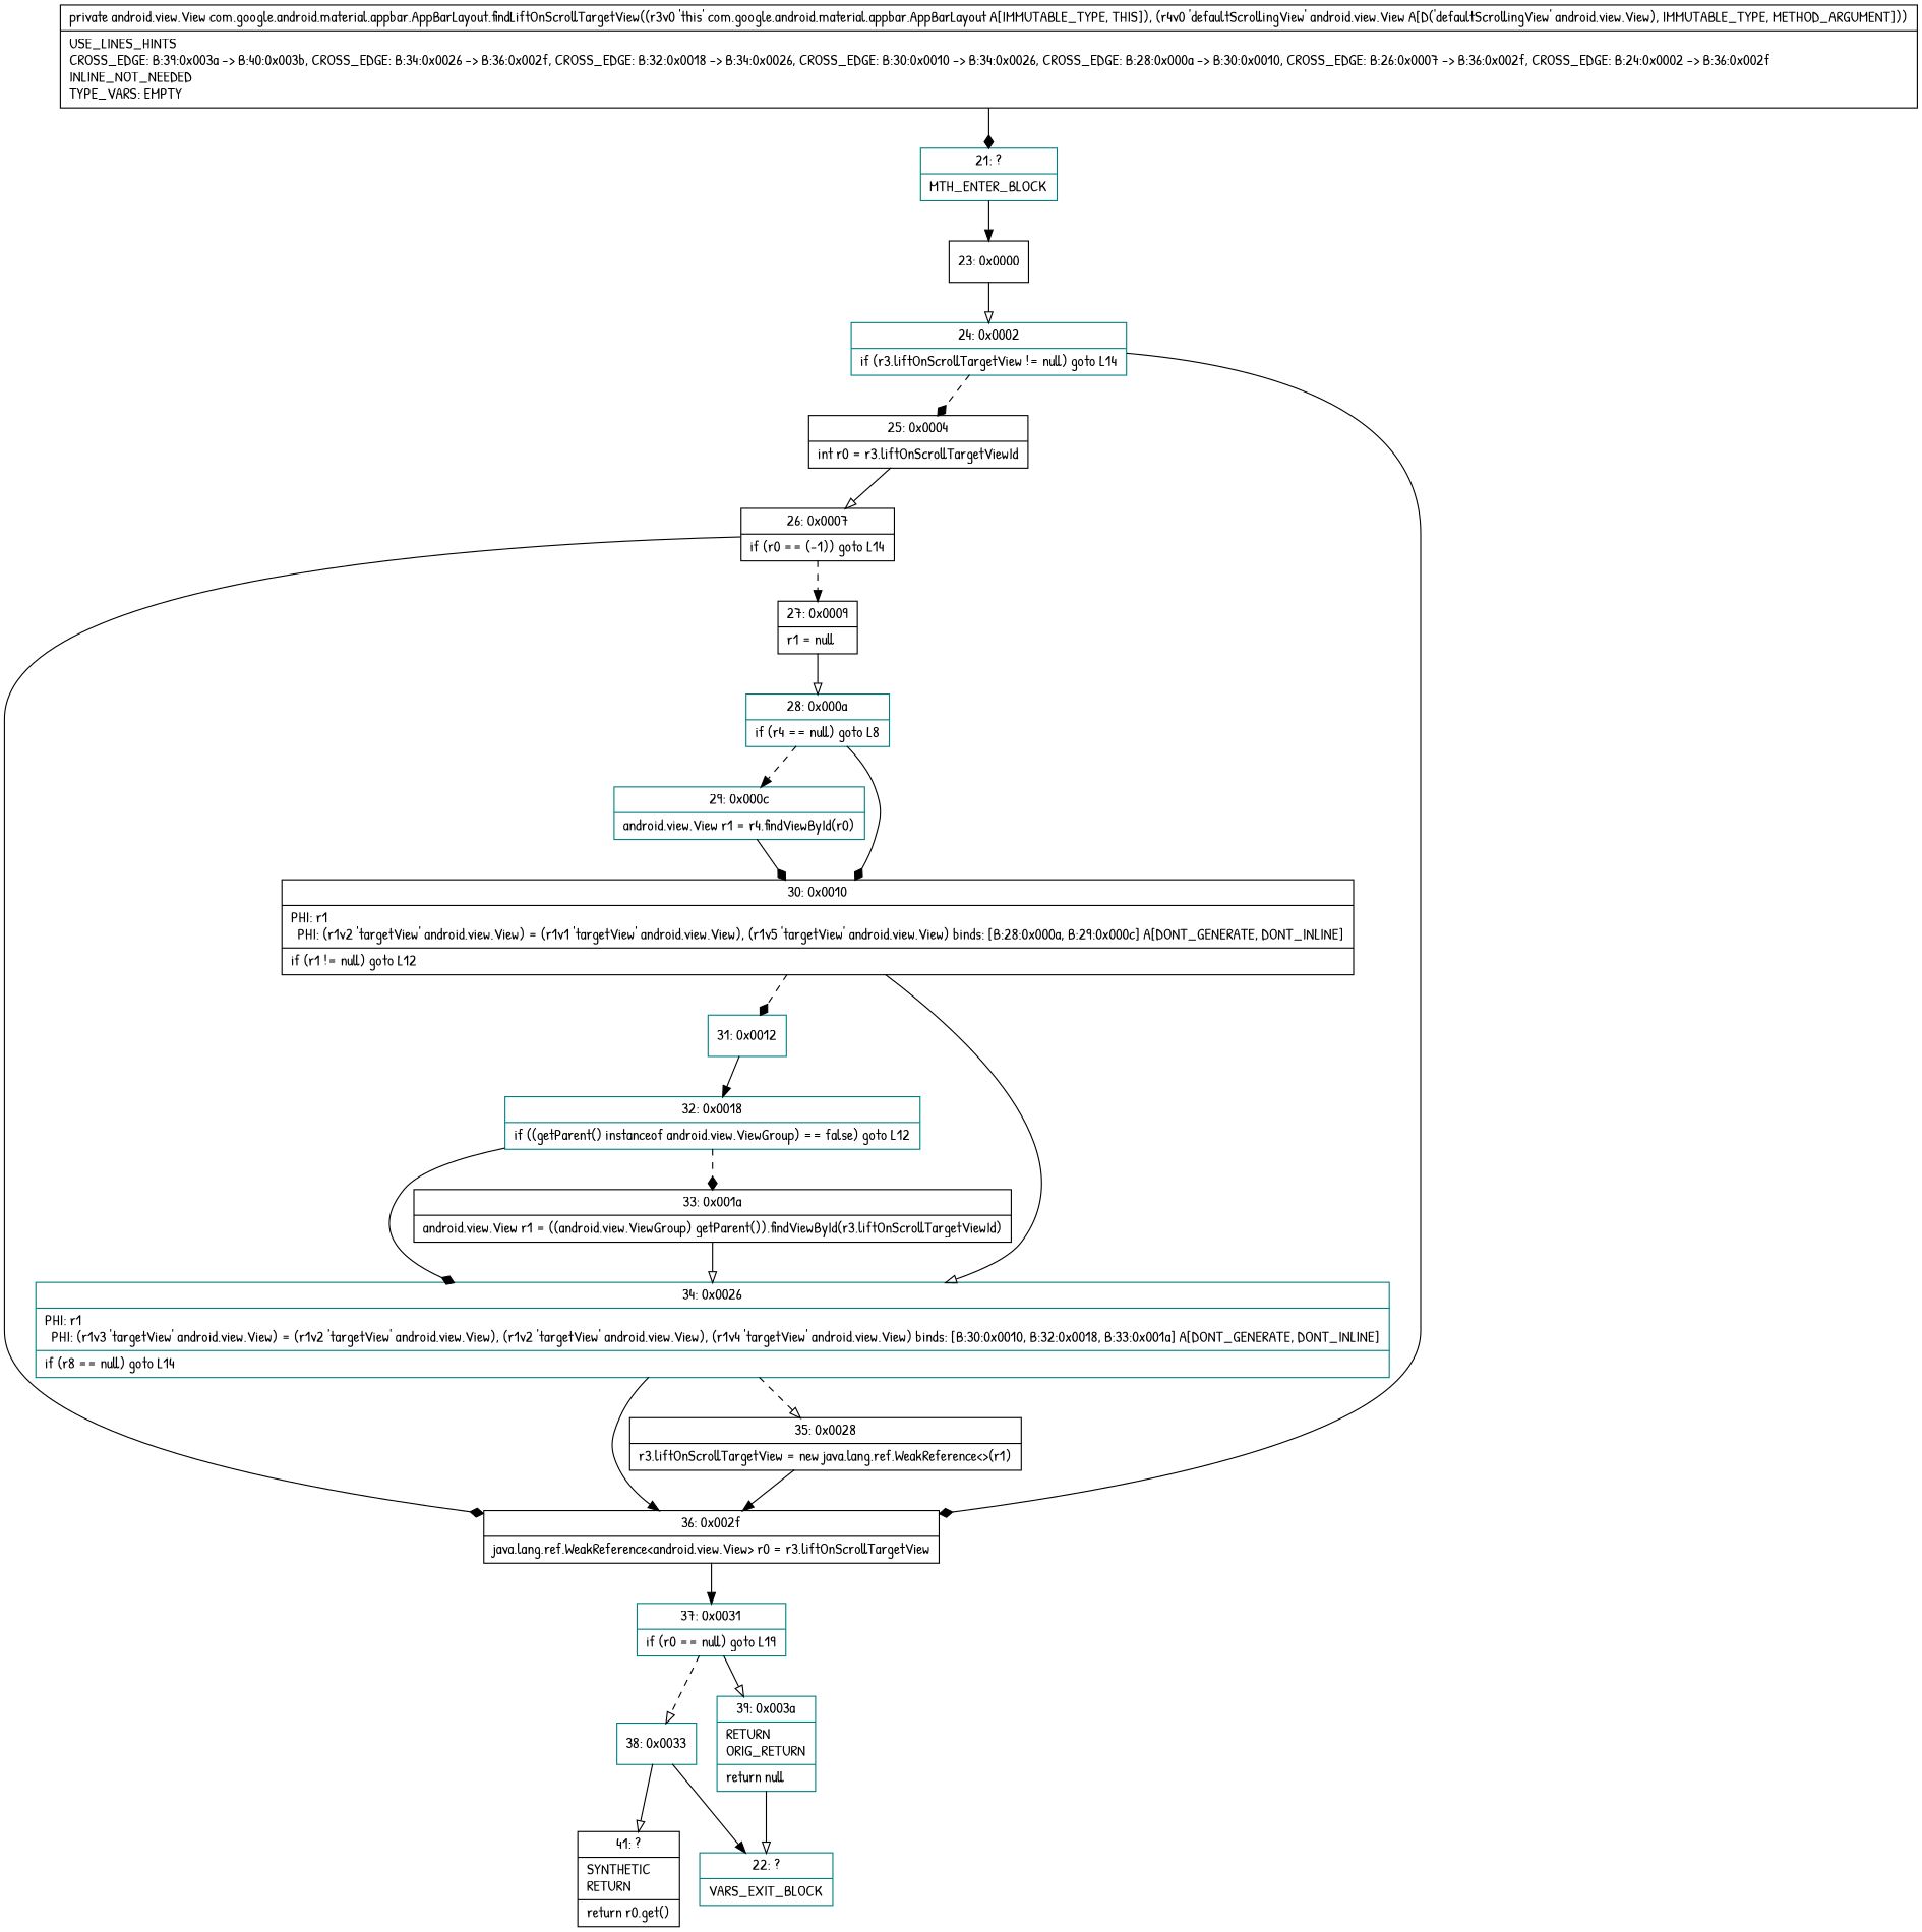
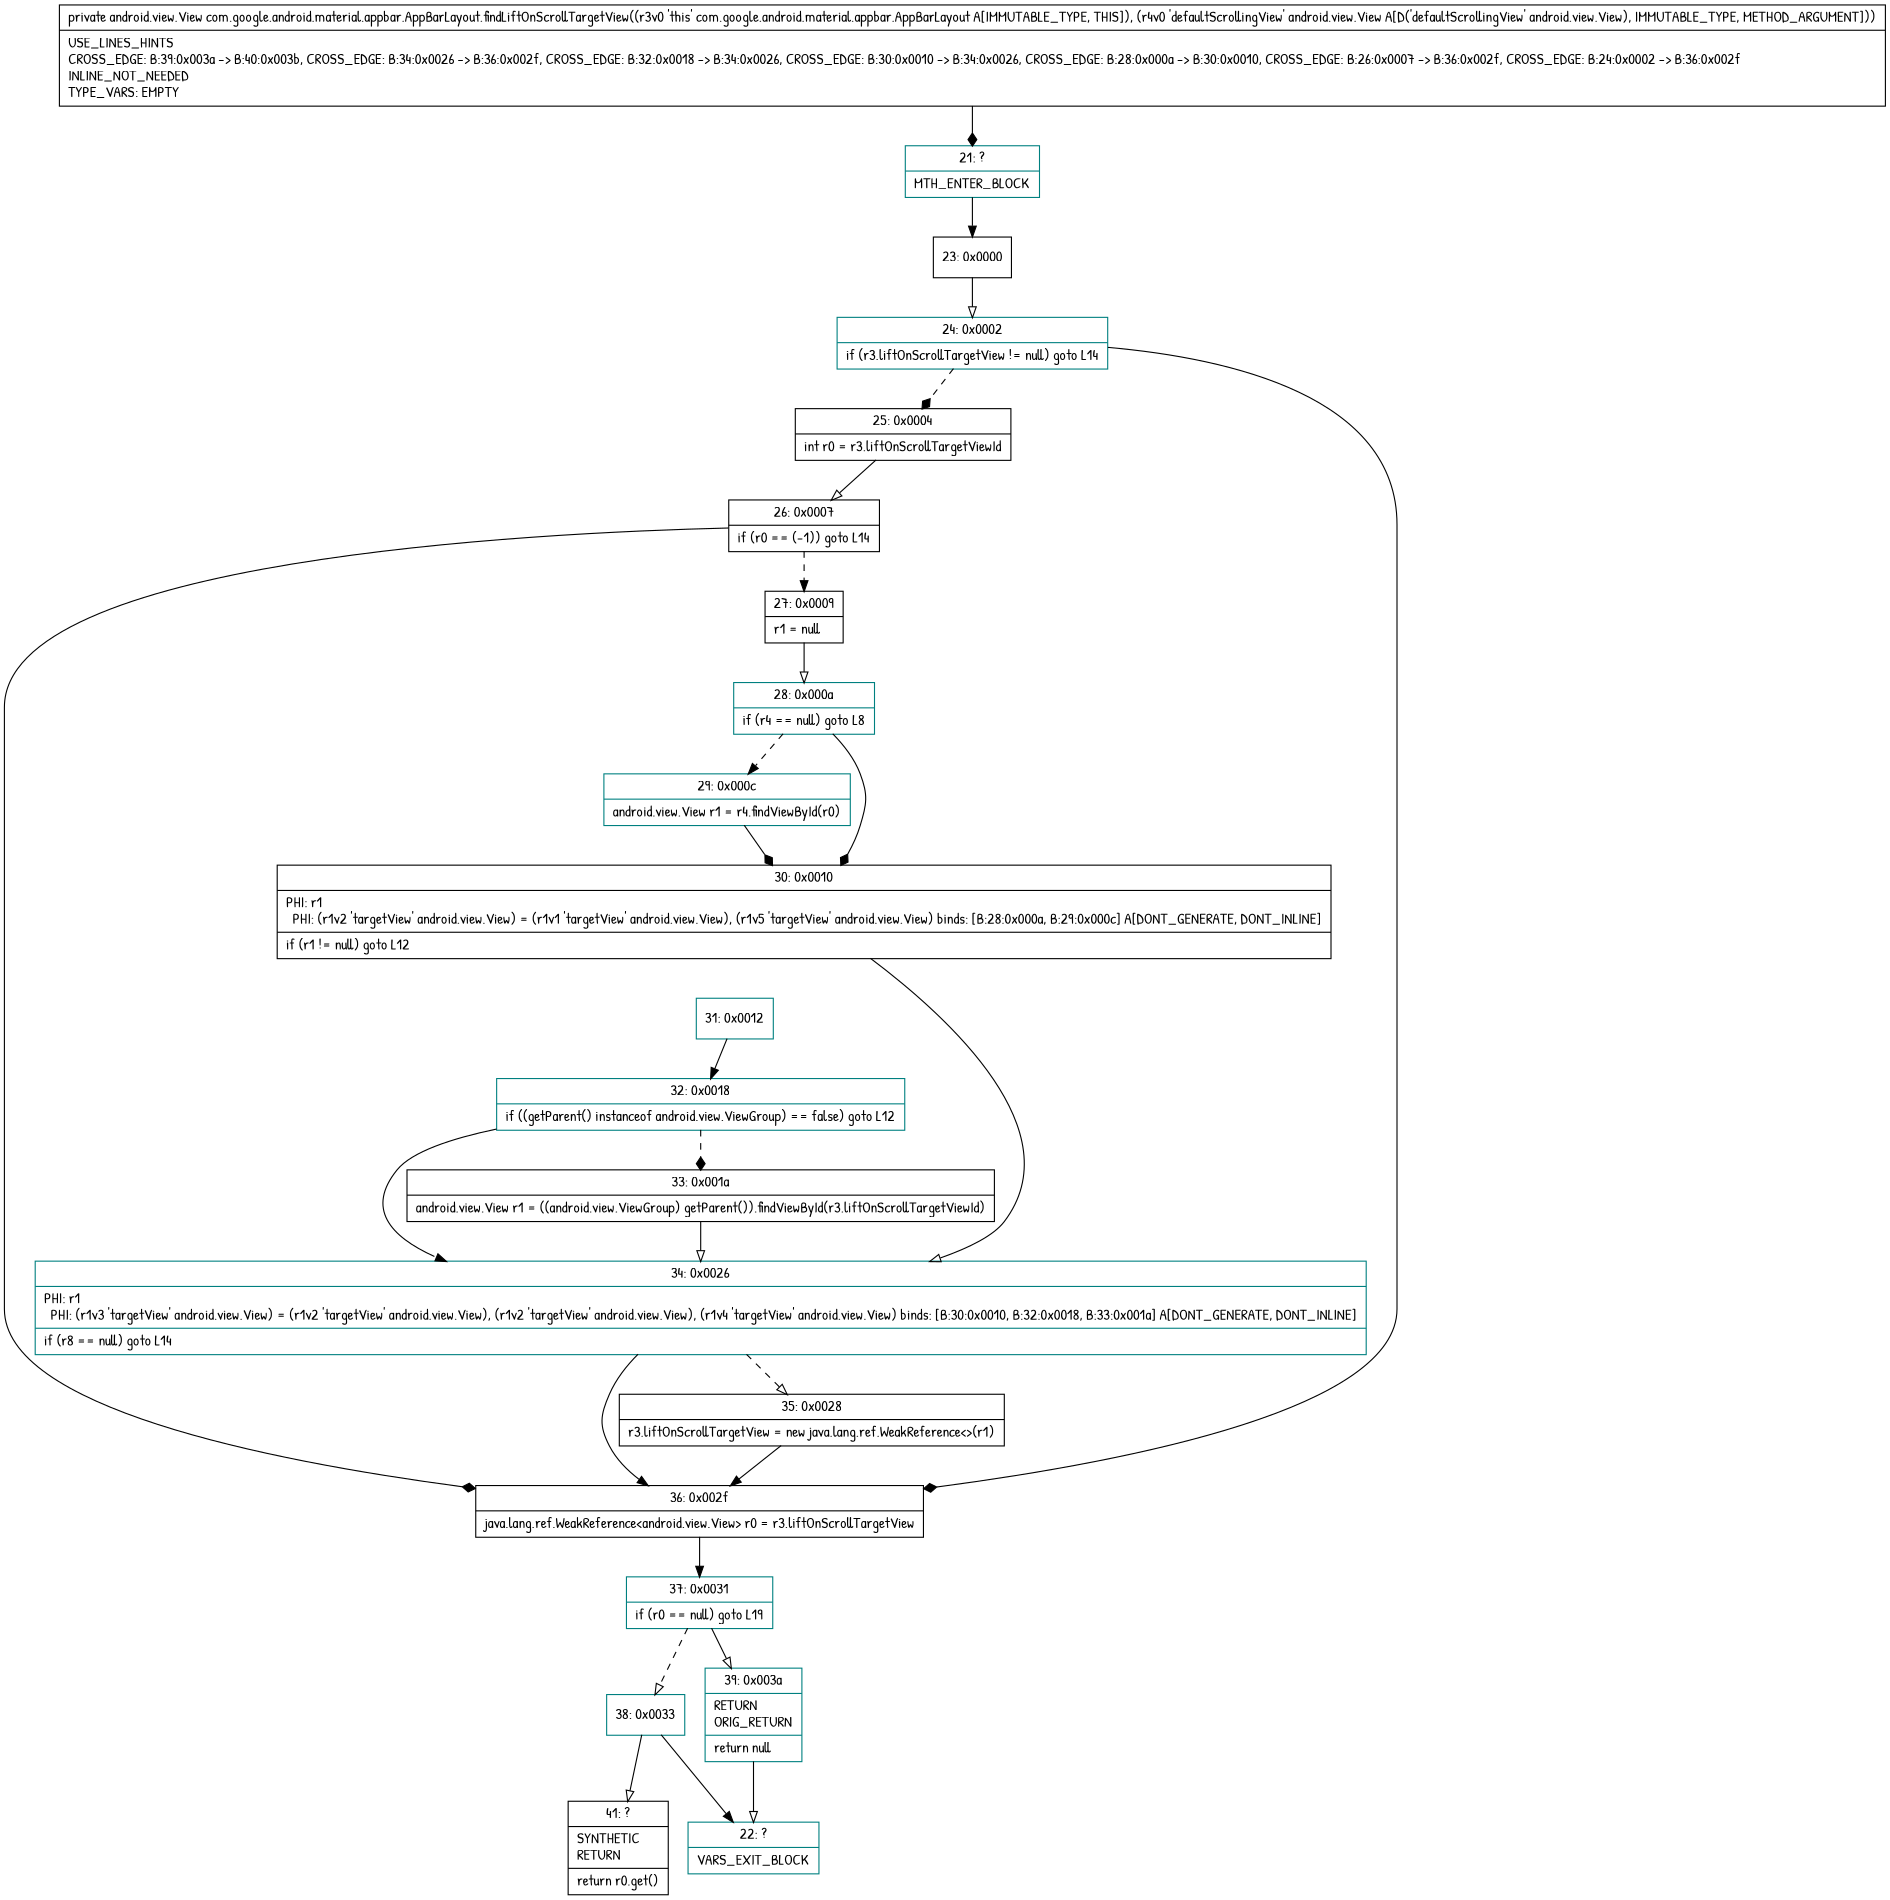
  digraph {
    fontname="Patrick Hand"
    node [color=teal fontname="Patrick Hand" shape=record]
    edge [arrowhead=onormal fontname="Patrick Hand"]
    n1 [label="{21\:\ ?|MTH_ENTER_BLOCK\l}"]
    n2 [color=black label="{23\:\ 0x0000}"]
    n3 [label="{24\:\ 0x0002|if (r3.liftOnScrollTargetView != null) goto L14\l}"]
    n4 [color=black label="{25\:\ 0x0004|int r0 = r3.liftOnScrollTargetViewId\l}"]
    n5 [color=black label="{36\:\ 0x002f|java.lang.ref.WeakReference\<android.view.View\> r0 = r3.liftOnScrollTargetView\l}"]
    n6 [color=black label="{26\:\ 0x0007|if (r0 == (\-1)) goto L14\l}"]
    n7 [label="{37\:\ 0x0031|if (r0 == null) goto L19\l}"]
    n8 [color=black label="{27\:\ 0x0009|r1 = null\l}"]
    n9 [label="{28\:\ 0x000a|if (r4 == null) goto L8\l}"]
    n10 [label="{29\:\ 0x000c|android.view.View r1 = r4.findViewById(r0)\l}"]
    n11 [color=black label="{30\:\ 0x0010|PHI: r1 \l  PHI: (r1v2 'targetView' android.view.View) = (r1v1 'targetView' android.view.View), (r1v5 'targetView' android.view.View) binds: [B:28:0x000a, B:29:0x000c] A[DONT_GENERATE, DONT_INLINE]\l|if (r1 != null) goto L12\l}"]
    n12 [label="{31\:\ 0x0012}"]
    n13 [label="{34\:\ 0x0026|PHI: r1 \l  PHI: (r1v3 'targetView' android.view.View) = (r1v2 'targetView' android.view.View), (r1v2 'targetView' android.view.View), (r1v4 'targetView' android.view.View) binds: [B:30:0x0010, B:32:0x0018, B:33:0x001a] A[DONT_GENERATE, DONT_INLINE]\l|if (r8 == null) goto L14\l}"]
    n14 [label="{32\:\ 0x0018|if ((getParent() instanceof android.view.ViewGroup) == false) goto L12\l}"]
    n15 [color=black label="{35\:\ 0x0028|r3.liftOnScrollTargetView = new java.lang.ref.WeakReference\<\>(r1)\l}"]
    n16 [color=black label="{33\:\ 0x001a|android.view.View r1 = ((android.view.ViewGroup) getParent()).findViewById(r3.liftOnScrollTargetViewId)\l}"]
    n17 [label="{38\:\ 0x0033}"]
    n18 [label="{39\:\ 0x003a|RETURN\lORIG_RETURN\l|return null\l}"]
    n19 [color=black label="{41\:\ ?|SYNTHETIC\lRETURN\l|return r0.get()\l}"]
    n20 [label="{22\:\ ?|VARS_EXIT_BLOCK\l}"]
    n21 [color=black label="{private android.view.View com.google.android.material.appbar.AppBarLayout.findLiftOnScrollTargetView((r3v0 'this' com.google.android.material.appbar.AppBarLayout A[IMMUTABLE_TYPE, THIS]), (r4v0 'defaultScrollingView' android.view.View A[D('defaultScrollingView' android.view.View), IMMUTABLE_TYPE, METHOD_ARGUMENT]))  | USE_LINES_HINTS\lCROSS_EDGE: B:39:0x003a \-\> B:40:0x003b, CROSS_EDGE: B:34:0x0026 \-\> B:36:0x002f, CROSS_EDGE: B:32:0x0018 \-\> B:34:0x0026, CROSS_EDGE: B:30:0x0010 \-\> B:34:0x0026, CROSS_EDGE: B:28:0x000a \-\> B:30:0x0010, CROSS_EDGE: B:26:0x0007 \-\> B:36:0x002f, CROSS_EDGE: B:24:0x0002 \-\> B:36:0x002f\lINLINE_NOT_NEEDED\lTYPE_VARS: EMPTY\l}"]
    n1 -> n2 [arrowhead=normal]
    n2 -> n3
    n3 -> n4 [arrowhead=diamond style=dashed]
    n3 -> n5 [arrowhead=diamond]
    n4 -> n6
    n5 -> n7 [arrowhead=normal]
    n6 -> n5 [arrowhead=diamond]
    n6 -> n8 [arrowhead=normal style=dashed]
    n7 -> n17 [style=dashed]
    n7 -> n18
    n8 -> n9
    n9 -> n10 [arrowhead=normal style=dashed]
    n9 -> n11 [arrowhead=diamond]
    n10 -> n11 [arrowhead=diamond]
-   n11 -> n12 [arrowhead=diamond style=dashed]
    n11 -> n13
    n12 -> n14 [arrowhead=normal]
    n13 -> n5 [arrowhead=normal]
    n13 -> n15 [style=dashed]
-   n14 -> n13 [arrowhead=diamond]
+   n14 -> n13 [arrowhead=normal]
    n14 -> n16 [arrowhead=diamond style=dashed]
    n15 -> n5 [arrowhead=normal]
    n16 -> n13
    n17 -> n19
    n17 -> n20 [arrowhead=normal]
    n18 -> n20
    n21 -> n1 [arrowhead=diamond]
  }
